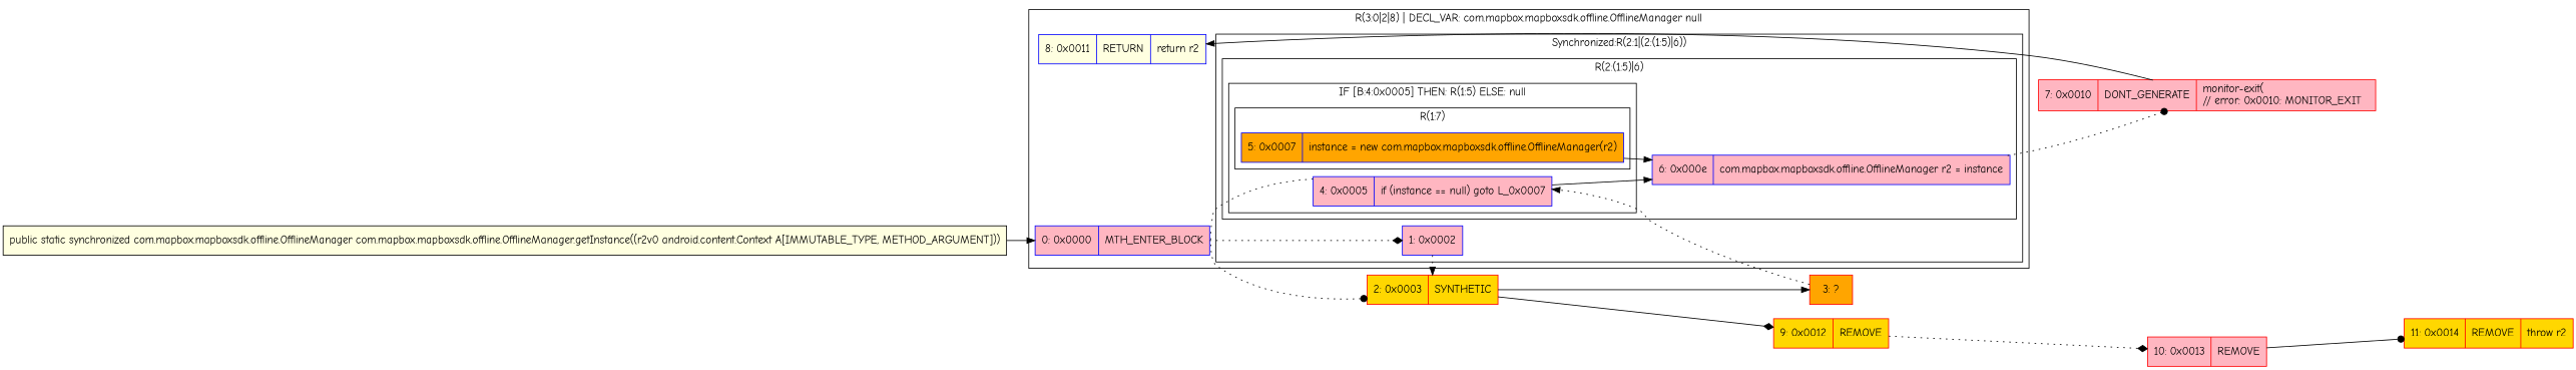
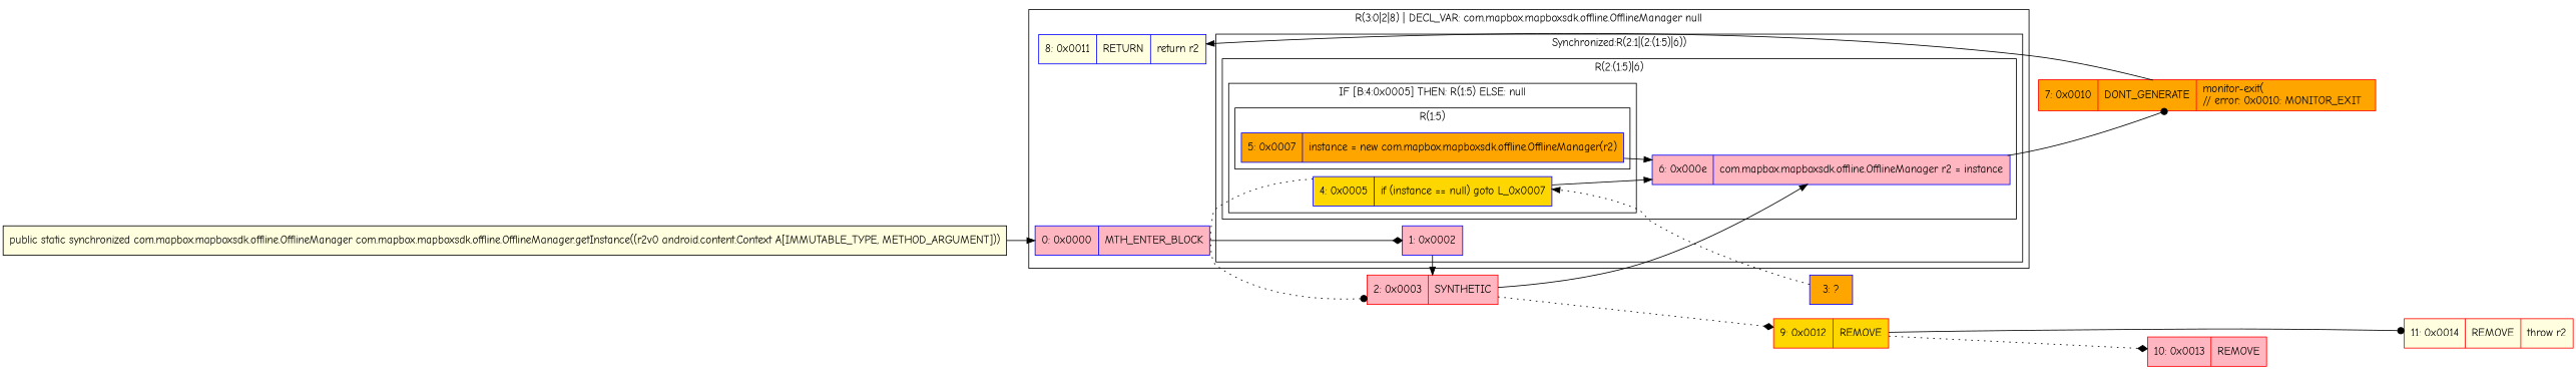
  digraph {
    fontname="Comic Neue"
    rankdir=LR
    node [color=blue fillcolor=lightpink fontname="Comic Neue" shape=record style=filled]
    edge [arrowhead=normal fontname="Comic Neue" style=solid]
    n1 [fillcolor=orange label="{5\:\ 0x0007|instance = new com.mapbox.mapboxsdk.offline.OfflineManager(r2)\l}"]
-   n2 [label="{4\:\ 0x0005|if (instance == null) goto L_0x0007\l}"]
+   n2 [fillcolor=gold label="{4\:\ 0x0005|if (instance == null) goto L_0x0007\l}"]
    n3 [label="{6\:\ 0x000e|com.mapbox.mapboxsdk.offline.OfflineManager r2 = instance\l}"]
    n4 [label="{1\:\ 0x0002}"]
    n5 [label="{0\:\ 0x0000|MTH_ENTER_BLOCK\l}"]
    n6 [fillcolor=lightyellow label="{8\:\ 0x0011|RETURN\l|return r2\l}"]
-   n7 [color=red fillcolor=gold label="{2\:\ 0x0003|SYNTHETIC\l}"]
-   n8 [color=red label="{7\:\ 0x0010|DONT_GENERATE\l|monitor\-exit(\l\/\/ error: 0x0010: MONITOR_EXIT  \l}"]
-   n9 [color=red fillcolor=orange label="{3\:\ ?}"]
+   n7 [color=red label="{2\:\ 0x0003|SYNTHETIC\l}"]
+   n8 [color=red fillcolor=orange label="{7\:\ 0x0010|DONT_GENERATE\l|monitor\-exit(\l\/\/ error: 0x0010: MONITOR_EXIT  \l}"]
+   n9 [fillcolor=orange label="{3\:\ ?}"]
    n10 [color=red fillcolor=gold label="{9\:\ 0x0012|REMOVE\l}"]
    n11 [color=red label="{10\:\ 0x0013|REMOVE\l}"]
-   n12 [color=red fillcolor=gold label="{11\:\ 0x0014|REMOVE\l|throw r2\l}"]
+   n12 [color=red fillcolor=lightyellow label="{11\:\ 0x0014|REMOVE\l|throw r2\l}"]
    n13 [fillcolor=lightyellow label="{public static synchronized com.mapbox.mapboxsdk.offline.OfflineManager com.mapbox.mapboxsdk.offline.OfflineManager.getInstance((r2v0 android.content.Context A[IMMUTABLE_TYPE, METHOD_ARGUMENT])) }" color=""]
    subgraph cluster_1 {
      label="R(3:0|2|8) | DECL_VAR: com.mapbox.mapboxsdk.offline.OfflineManager null\l"
      n5
      n6
      subgraph cluster_2 {
        label="Synchronized:R(2:1|(2:(1:5)|6))"
        n4
        subgraph cluster_3 {
          label="R(2:(1:5)|6)"
          n3
          subgraph cluster_4 {
            label="IF [B:4:0x0005] THEN: R(1:5) ELSE: null"
            n2
            subgraph cluster_5 {
-             label="R(1:7)"
+             label="R(1:5)"
              n1
            }
          }
        }
      }
    }
    n1 -> n3
    n2 -> n3
    n2 -> n7 [arrowhead=dot style=dotted]
-   n3 -> n8 [arrowhead=dot style=dotted]
-   n4 -> n7 [style=dotted]
-   n5 -> n4 [arrowhead=diamond style=dotted]
-   n7 -> n9
-   n7 -> n10 [arrowhead=diamond]
+   n3 -> n8 [arrowhead=dot]
+   n4 -> n7
+   n5 -> n4 [arrowhead=diamond]
+   n7 -> n3
+   n7 -> n10 [arrowhead=diamond style=dotted]
    n8 -> n6
    n9 -> n2 [style=dotted]
    n10 -> n11 [arrowhead=diamond style=dotted]
-   n11 -> n12 [arrowhead=dot]
+   n10 -> n12 [arrowhead=dot]
    n13 -> n5
  }
